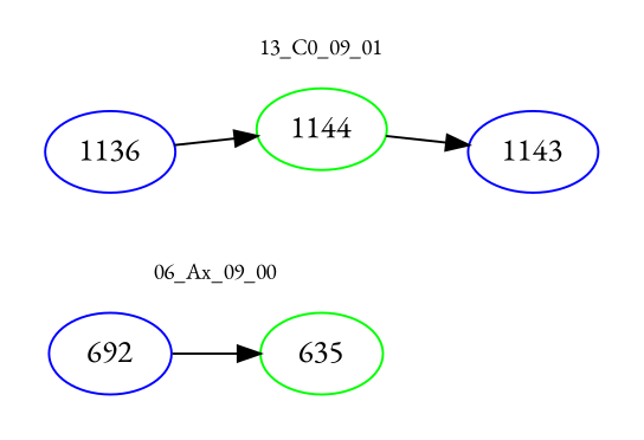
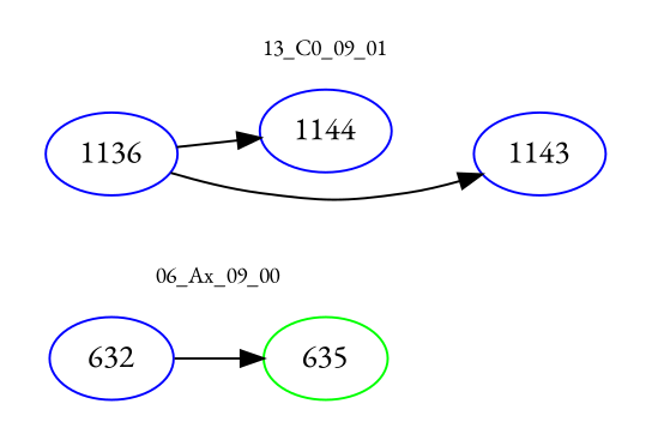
  digraph {
    fontname="EB Garamond"
    rankdir=LR
    node [color=blue fontname="EB Garamond"]
    edge [color=black fontname="EB Garamond"]
-   n1 [label=692]
+   n1 [label=632]
    n2 [color=green label=635]
    n3 [label=1136]
    n4 [label=1143]
-   n5 [color=green label=1144]
+   n5 [label=1144]
    subgraph cluster_1 {
      color=white
      fontsize=10
      label="06_Ax_09_00"
      n1
      n2
    }
    subgraph cluster_2 {
      color=white
      fontsize=10
      label="13_C0_09_01"
      n3
      n4
      n5
    }
    n1 -> n2
-   n5 -> n4
+   n3 -> n4
    n3 -> n5
  }
